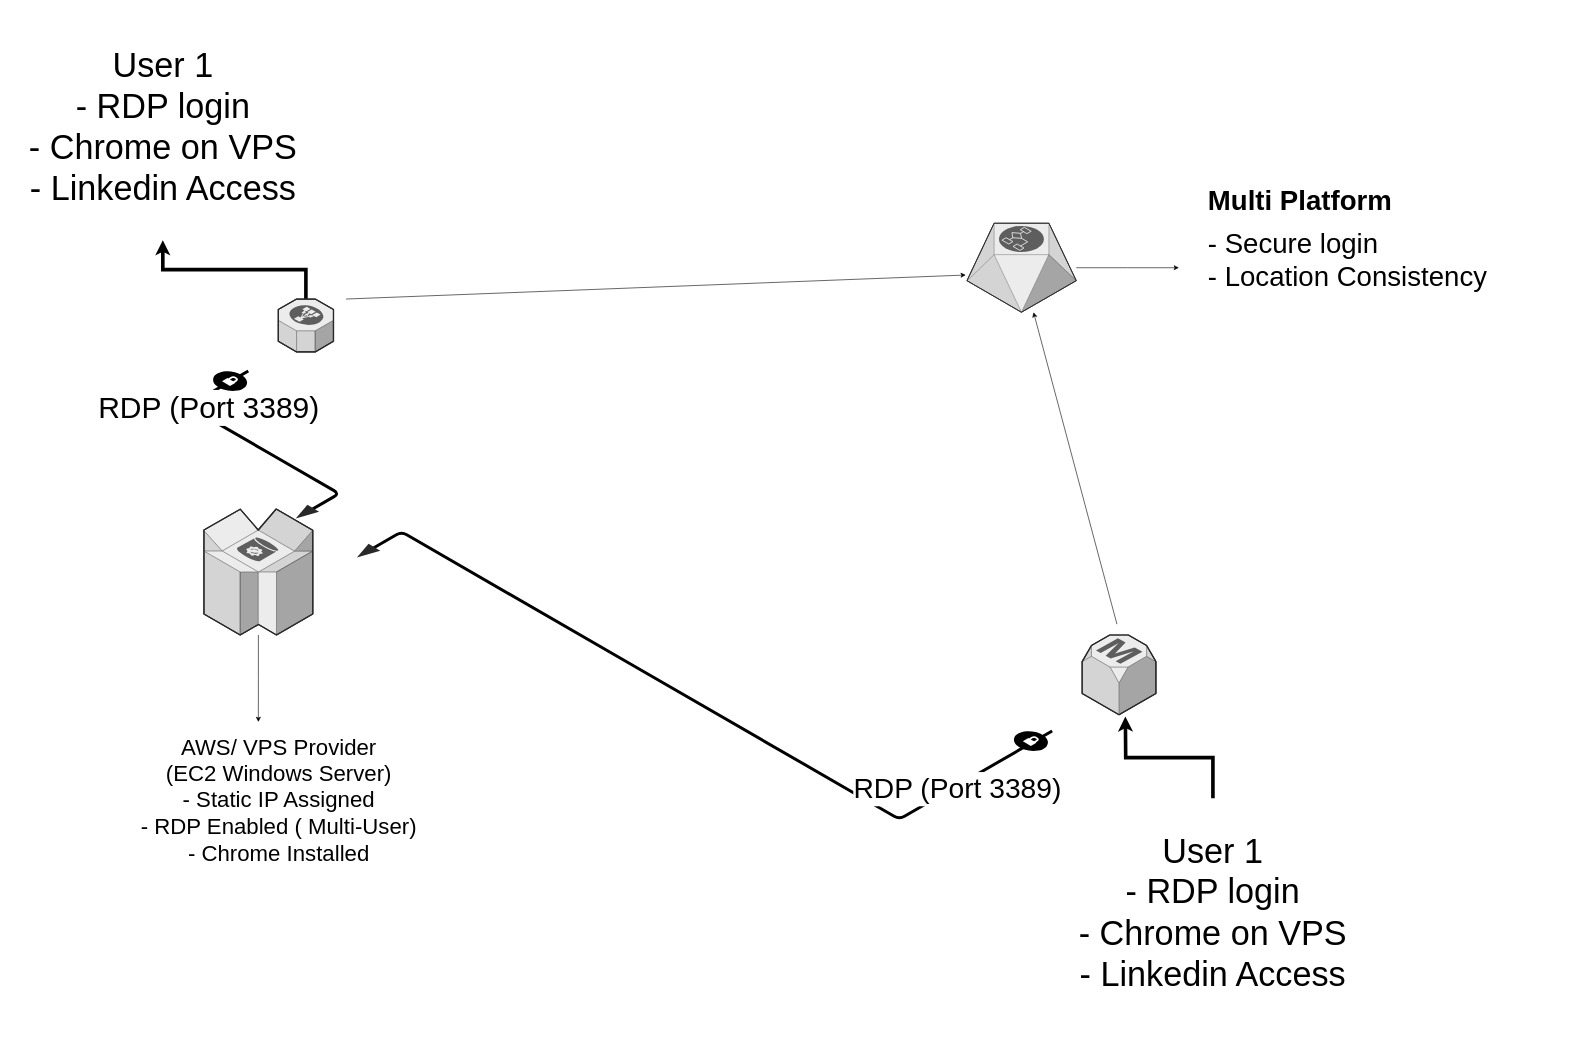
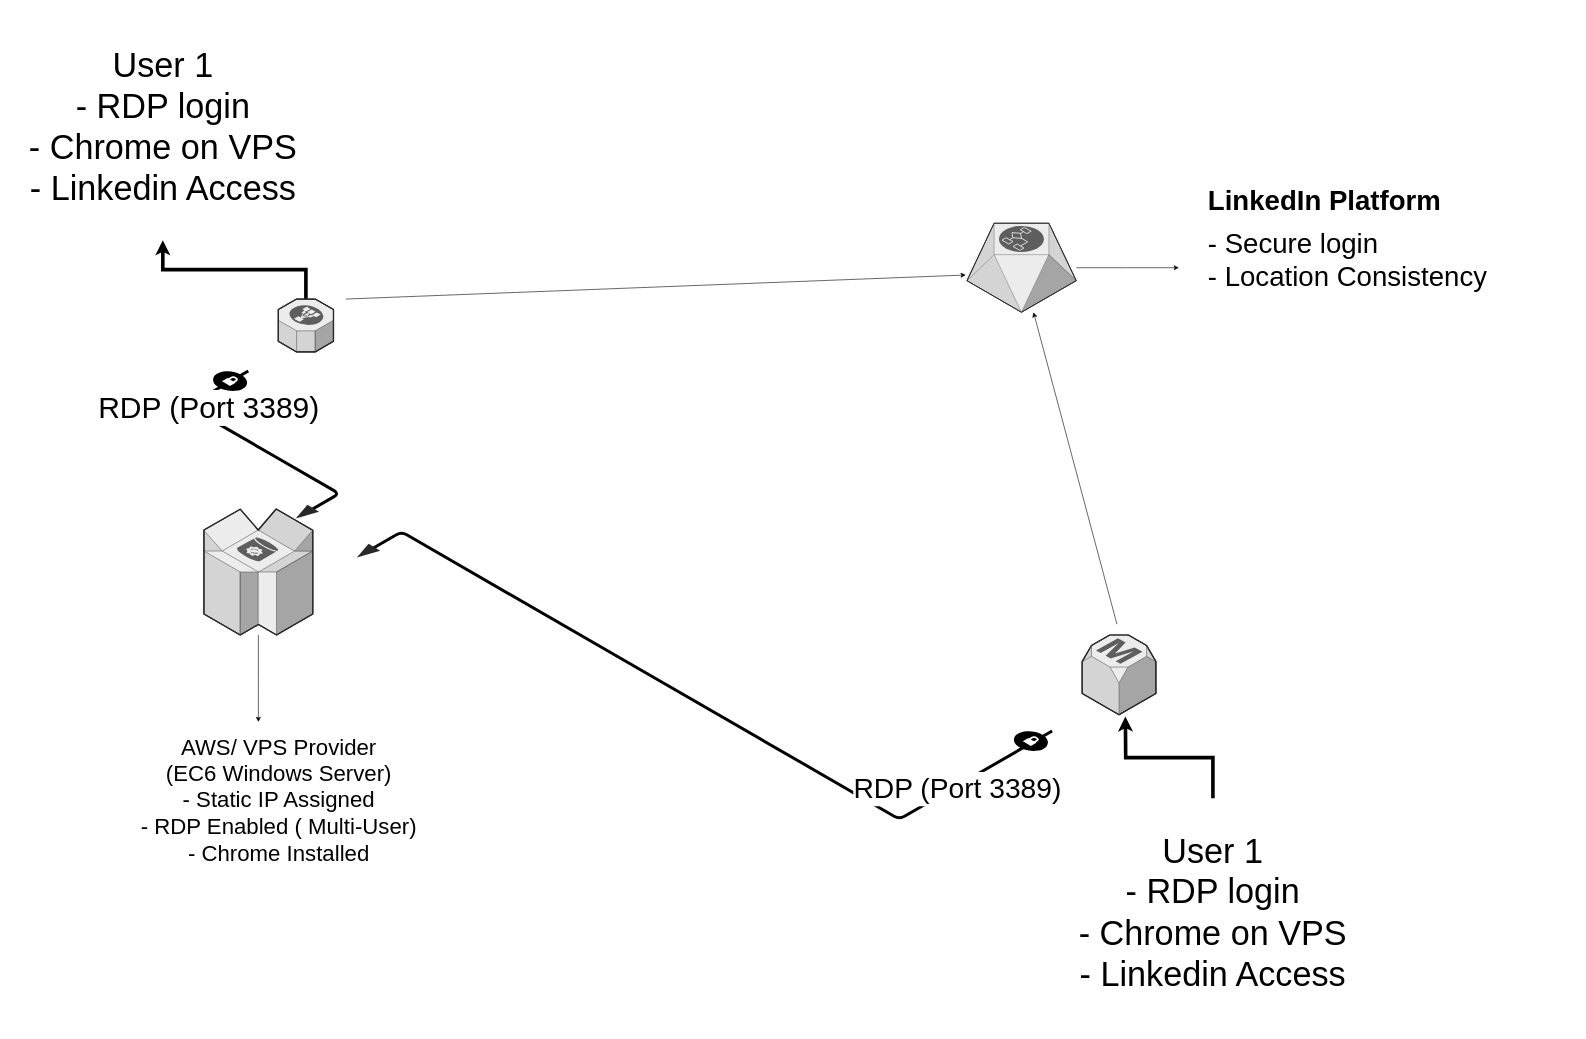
  <mxCell id="0" />
  <mxCell id="1" parent="0" />
  <mxCell id="2" value="" style="edgeStyle=isometricEdgeStyle;endArrow=none;html=1;labelBackgroundColor=none;strokeWidth=5;fontFamily=Verdana;fontSize=12" edge="1" parent="1"><mxGeometry width="50" height="100" relative="1" as="geometry"><mxPoint x="503" y="858" as="sourcePoint" /><mxPoint x="413" y="618" as="targetPoint" /><Array as="points"><mxPoint x="453" y="758" /></Array></mxGeometry></mxCell>
  <mxCell id="3" value="&lt;font style=&quot;font-size: 50px;&quot;&gt;RDP (Port 3389)&lt;/font&gt;" style="edgeLabel;html=1;align=center;verticalAlign=middle;resizable=0;points=[];" connectable="0" vertex="1" parent="2"><mxGeometry x="0.383" y="-16" relative="1" as="geometry"><mxPoint as="offset" /></mxGeometry></mxCell>
  <mxCell id="4" value="" style="edgeStyle=orthogonalEdgeStyle;rounded=0;orthogonalLoop=1;jettySize=auto;html=1;" edge="1" parent="1" source="5"><mxGeometry relative="1" as="geometry"><mxPoint x="429.75" y="1203" as="targetPoint" /></mxGeometry></mxCell>
  <mxCell id="5" value="" style="verticalLabelPosition=bottom;html=1;verticalAlign=top;strokeWidth=1;dashed=0;shape=mxgraph.aws3d.dynamoDb;fillColor=#ECECEC;strokeColor=#5E5E5E;aspect=fixed;rounded=1;shadow=0;comic=0;fontSize=12" vertex="1" parent="1"><mxGeometry x="339" y="848" width="181.5" height="210" as="geometry" /></mxCell>
  <mxCell id="6" value="" style="edgeStyle=orthogonalEdgeStyle;rounded=0;orthogonalLoop=1;jettySize=auto;html=1;strokeWidth=6;" edge="1" parent="1" source="7" target="20"><mxGeometry relative="1" as="geometry" /></mxCell>
  <mxCell id="7" value="" style="verticalLabelPosition=bottom;html=1;verticalAlign=top;strokeWidth=1;dashed=0;shape=mxgraph.aws3d.elasticLoadBalancing;fillColor=#ECECEC;strokeColor=#5E5E5E;aspect=fixed;rounded=1;shadow=0;comic=0;fontSize=12;" vertex="1" parent="1"><mxGeometry x="463" y="498" width="92" height="88.17" as="geometry" /></mxCell>
  <mxCell id="8" value="" style="verticalLabelPosition=bottom;html=1;verticalAlign=top;strokeWidth=1;dashed=0;shape=mxgraph.aws3d.arrowhead;aspect=fixed;rounded=1;shadow=0;comic=0;fillColor=none;fontFamily=Verdana;fontSize=12;fontColor=#000000;flipV=1;" vertex="1" parent="1"><mxGeometry x="492" y="841" width="39" height="23" as="geometry" /></mxCell>
  <mxCell id="9" value="" style="verticalLabelPosition=bottom;html=1;verticalAlign=top;strokeWidth=1;dashed=0;shape=mxgraph.aws3d.secureConnection;fillColor=#000000;strokeColor=#ffffff;aspect=fixed;rounded=1;shadow=0;comic=0;fontSize=12" vertex="1" parent="1"><mxGeometry x="354" y="618" width="57.0" height="34" as="geometry" /></mxCell>
  <mxCell id="10" value="" style="verticalLabelPosition=bottom;html=1;verticalAlign=top;strokeWidth=1;dashed=0;shape=mxgraph.aws3d.rdsMaster;fillColor=#ECECEC;strokeColor=#5E5E5E;aspect=fixed;rounded=1;shadow=0;comic=0;fontFamily=Verdana;fontSize=12" vertex="1" parent="1"><mxGeometry x="1803" y="1058" width="123" height="133" as="geometry" /></mxCell>
  <mxCell id="11" value="" style="edgeStyle=isometricEdgeStyle;endArrow=none;html=1;labelBackgroundColor=none;strokeWidth=5;fontFamily=Verdana;fontSize=12" edge="1" parent="1"><mxGeometry width="50" height="100" relative="1" as="geometry"><mxPoint x="613" y="918" as="sourcePoint" /><mxPoint x="1753" y="1218" as="targetPoint" /><Array as="points"><mxPoint x="1053" y="1108" /></Array></mxGeometry></mxCell>
  <mxCell id="12" value="&lt;font style=&quot;font-size: 47px;&quot;&gt;RDP (Port 3389)&lt;/font&gt;" style="edgeLabel;html=1;align=center;verticalAlign=middle;resizable=0;points=[];" connectable="0" vertex="1" parent="11"><mxGeometry x="0.719" y="-4" relative="1" as="geometry"><mxPoint as="offset" /></mxGeometry></mxCell>
  <mxCell id="13" value="" style="verticalLabelPosition=bottom;html=1;verticalAlign=top;strokeWidth=1;dashed=0;shape=mxgraph.aws3d.arrowhead;aspect=fixed;rounded=1;shadow=0;comic=0;fillColor=none;fontFamily=Verdana;fontSize=12;fontColor=#000000;flipV=1;" vertex="1" parent="1"><mxGeometry x="594" y="906" width="39" height="23" as="geometry" /></mxCell>
  <mxCell id="14" value="" style="verticalLabelPosition=bottom;html=1;verticalAlign=top;strokeWidth=1;dashed=0;shape=mxgraph.aws3d.secureConnection;fillColor=#000000;strokeColor=#ffffff;aspect=fixed;rounded=1;shadow=0;comic=0;fontSize=12" vertex="1" parent="1"><mxGeometry x="1689" y="1218" width="57.0" height="34" as="geometry" /></mxCell>
- <mxCell id="15" value="&lt;font style=&quot;font-size: 37px;&quot;&gt;AWS/ VPS Provider&lt;/font&gt;&lt;div&gt;&lt;font style=&quot;font-size: 37px;&quot;&gt;(EC2 Windows Server)&lt;/font&gt;&lt;/div&gt;&lt;div&gt;&lt;font style=&quot;font-size: 37px;&quot;&gt;- Static IP Assigned&lt;/font&gt;&lt;/div&gt;&lt;div&gt;&lt;font style=&quot;font-size: 37px;&quot;&gt;- RDP Enabled ( Multi-User)&lt;/font&gt;&lt;/div&gt;&lt;div&gt;&lt;font style=&quot;font-size: 37px;&quot;&gt;- Chrome Installed&lt;/font&gt;&lt;/div&gt;" style="text;html=1;align=center;verticalAlign=middle;whiteSpace=wrap;rounded=0;" vertex="1" parent="1"><mxGeometry x="161" y="1218" width="606.25" height="232" as="geometry" /></mxCell>
+ <mxCell id="15" value="&lt;font style=&quot;font-size: 37px;&quot;&gt;AWS/ VPS Provider&lt;/font&gt;&lt;div&gt;&lt;font style=&quot;font-size: 37px;&quot;&gt;(EC6 Windows Server)&lt;/font&gt;&lt;/div&gt;&lt;div&gt;&lt;font style=&quot;font-size: 37px;&quot;&gt;- Static IP Assigned&lt;/font&gt;&lt;/div&gt;&lt;div&gt;&lt;font style=&quot;font-size: 37px;&quot;&gt;- RDP Enabled ( Multi-User)&lt;/font&gt;&lt;/div&gt;&lt;div&gt;&lt;font style=&quot;font-size: 37px;&quot;&gt;- Chrome Installed&lt;/font&gt;&lt;/div&gt;" style="text;html=1;align=center;verticalAlign=middle;whiteSpace=wrap;rounded=0;" vertex="1" parent="1"><mxGeometry x="161" y="1218" width="606.25" height="232" as="geometry" /></mxCell>
  <mxCell id="16" value="" style="edgeStyle=orthogonalEdgeStyle;rounded=0;orthogonalLoop=1;jettySize=auto;html=1;" edge="1" parent="1" source="17"><mxGeometry relative="1" as="geometry"><mxPoint x="1964.3" y="445.8" as="targetPoint" /></mxGeometry></mxCell>
  <mxCell id="17" value="" style="verticalLabelPosition=bottom;html=1;verticalAlign=top;strokeWidth=1;dashed=0;shape=mxgraph.aws3d.workflowService;fillColor=#ECECEC;strokeColor=#5E5E5E;aspect=fixed;rounded=1;shadow=0;comic=0;fontSize=12" vertex="1" parent="1"><mxGeometry x="1611" y="371.6" width="182.2" height="148.4" as="geometry" /></mxCell>
  <mxCell id="18" value="" style="edgeStyle=orthogonalEdgeStyle;rounded=0;orthogonalLoop=1;jettySize=auto;html=1;entryX=0.209;entryY=0.051;entryDx=0;entryDy=0;entryPerimeter=0;strokeWidth=6;" edge="1" parent="1" source="19"><mxGeometry relative="1" as="geometry"><mxPoint x="1875.056" y="1194.017" as="targetPoint" /></mxGeometry></mxCell>
  <mxCell id="19" value="&lt;font style=&quot;font-size: 57px;&quot;&gt;User 1&lt;/font&gt;&lt;div&gt;&lt;font style=&quot;font-size: 57px;&quot;&gt;- RDP login&lt;/font&gt;&lt;/div&gt;&lt;div&gt;&lt;font style=&quot;font-size: 57px;&quot;&gt;- Chrome&lt;/font&gt;&lt;span style=&quot;color: rgba(0, 0, 0, 0); font-family: monospace; font-size: 0px; text-align: start; text-wrap-mode: nowrap; background-color: transparent;&quot;&gt;%3CmxGraphModel%3E%3Croot%3E%3CmxCell%20id%3D%220%22%2F%3E%3CmxCell%20id%3D%221%22%20parent%3D%220%22%2F%3E%3CmxCell%20id%3D%222%22%20value%3D%22%22%20style%3D%22verticalLabelPosition%3Dbottom%3Bhtml%3D1%3BverticalAlign%3Dtop%3BstrokeWidth%3D1%3Bdashed%3D0%3Bshape%3Dmxgraph.aws3d.workflowService%3BfillColor%3D%23ECECEC%3BstrokeColor%3D%235E5E5E%3Baspect%3Dfixed%3Brounded%3D1%3Bshadow%3D0%3Bcomic%3D0%3BfontSize%3D12%22%20vertex%3D%221%22%20parent%3D%221%22%3E%3CmxGeometry%20x%3D%22511%22%20y%3D%22788%22%20width%3D%22182.2%22%20height%3D%22148.4%22%20as%3D%22geometry%22%2F%3E%3C%2FmxCell%3E%3C%2Froot%3E%3C%2FmxGraphModel%3E&lt;/span&gt;&lt;span style=&quot;font-size: 57px; background-color: transparent; color: light-dark(rgb(0, 0, 0), rgb(255, 255, 255));&quot;&gt;&amp;nbsp;on VPS&lt;/span&gt;&lt;/div&gt;&lt;div&gt;&lt;font style=&quot;font-size: 57px;&quot;&gt;- Linkedin Access&lt;/font&gt;&lt;/div&gt;" style="text;html=1;align=center;verticalAlign=middle;whiteSpace=wrap;rounded=0;" vertex="1" parent="1"><mxGeometry x="1771" y="1330" width="500" height="380" as="geometry" /></mxCell>
  <mxCell id="20" value="&lt;font style=&quot;font-size: 57px;&quot;&gt;User 1&lt;/font&gt;&lt;div&gt;&lt;font style=&quot;font-size: 57px;&quot;&gt;- RDP login&lt;/font&gt;&lt;/div&gt;&lt;div&gt;&lt;font style=&quot;font-size: 57px;&quot;&gt;- Chrome&lt;/font&gt;&lt;span style=&quot;color: rgba(0, 0, 0, 0); font-family: monospace; font-size: 0px; text-align: start; text-wrap-mode: nowrap; background-color: transparent;&quot;&gt;%3CmxGraphModel%3E%3Croot%3E%3CmxCell%20id%3D%220%22%2F%3E%3CmxCell%20id%3D%221%22%20parent%3D%220%22%2F%3E%3CmxCell%20id%3D%222%22%20value%3D%22%22%20style%3D%22verticalLabelPosition%3Dbottom%3Bhtml%3D1%3BverticalAlign%3Dtop%3BstrokeWidth%3D1%3Bdashed%3D0%3Bshape%3Dmxgraph.aws3d.workflowService%3BfillColor%3D%23ECECEC%3BstrokeColor%3D%235E5E5E%3Baspect%3Dfixed%3Brounded%3D1%3Bshadow%3D0%3Bcomic%3D0%3BfontSize%3D12%22%20vertex%3D%221%22%20parent%3D%221%22%3E%3CmxGeometry%20x%3D%22511%22%20y%3D%22788%22%20width%3D%22182.2%22%20height%3D%22148.4%22%20as%3D%22geometry%22%2F%3E%3C%2FmxCell%3E%3C%2Froot%3E%3C%2FmxGraphModel%3E&lt;/span&gt;&lt;span style=&quot;font-size: 57px; background-color: transparent; color: light-dark(rgb(0, 0, 0), rgb(255, 255, 255));&quot;&gt;&amp;nbsp;on VPS&lt;/span&gt;&lt;/div&gt;&lt;div&gt;&lt;font style=&quot;font-size: 57px;&quot;&gt;- Linkedin Access&lt;/font&gt;&lt;/div&gt;" style="text;html=1;align=center;verticalAlign=middle;whiteSpace=wrap;rounded=0;" vertex="1" parent="1"><mxGeometry x="20.5" y="20" width="500" height="380" as="geometry" /></mxCell>
  <mxCell id="21" value="" style="endArrow=classic;html=1;rounded=0;entryX=-0.011;entryY=0.582;entryDx=0;entryDy=0;entryPerimeter=0;" edge="1" parent="1" target="17"><mxGeometry width="50" height="50" relative="1" as="geometry"><mxPoint x="576" y="498" as="sourcePoint" /><mxPoint x="1581" y="410" as="targetPoint" /></mxGeometry></mxCell>
  <mxCell id="22" value="" style="endArrow=classic;html=1;rounded=0;" edge="1" parent="1" target="17"><mxGeometry width="50" height="50" relative="1" as="geometry"><mxPoint x="1861" y="1040" as="sourcePoint" /><mxPoint x="1996" y="710" as="targetPoint" /></mxGeometry></mxCell>
- <mxCell id="23" value="&lt;h1 style=&quot;margin-top: 0px;&quot;&gt;&lt;font style=&quot;font-size: 46px;&quot;&gt;Multi Platform&lt;/font&gt;&lt;/h1&gt;&lt;div&gt;&lt;font style=&quot;font-size: 46px;&quot;&gt;- Secure login&lt;/font&gt;&lt;/div&gt;&lt;div&gt;&lt;span style=&quot;font-size: 46px;&quot;&gt;- Location Consistency&lt;/span&gt;&lt;/div&gt;&lt;div&gt;&lt;font style=&quot;font-size: 46px;&quot;&gt;&lt;br&gt;&lt;/font&gt;&lt;/div&gt;" style="text;html=1;whiteSpace=wrap;overflow=hidden;rounded=0;" vertex="1" parent="1"><mxGeometry x="2011" y="300" width="610" height="274.2" as="geometry" /></mxCell>
+ <mxCell id="23" value="&lt;h1 style=&quot;margin-top: 0px;&quot;&gt;&lt;font style=&quot;font-size: 46px;&quot;&gt;LinkedIn Platform&lt;/font&gt;&lt;/h1&gt;&lt;div&gt;&lt;font style=&quot;font-size: 46px;&quot;&gt;- Secure login&lt;/font&gt;&lt;/div&gt;&lt;div&gt;&lt;span style=&quot;font-size: 46px;&quot;&gt;- Location Consistency&lt;/span&gt;&lt;/div&gt;&lt;div&gt;&lt;font style=&quot;font-size: 46px;&quot;&gt;&lt;br&gt;&lt;/font&gt;&lt;/div&gt;" style="text;html=1;whiteSpace=wrap;overflow=hidden;rounded=0;" vertex="1" parent="1"><mxGeometry x="2011" y="300" width="610" height="274.2" as="geometry" /></mxCell>
